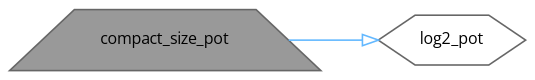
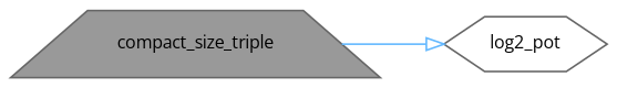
  digraph {
    rankdir=LR
    fontname="Open Sans"
    node [fontname="Open Sans" fontsize=10 style=filled]
-   n1 [color=gray40 fillcolor=grey60 fontcolor=black height=0.2 label=compact_size_pot shape=trapezium width=0.4]
+   n1 [color=gray40 fillcolor=grey60 fontcolor=black height=0.2 label=compact_size_triple shape=trapezium width=0.4]
    n2 [color=grey40 fillcolor=white height=0.2 label=log2_pot shape=hexagon width=0.4]
    n1 -> n2 [color=steelblue1 fontname="Open Sans" fontsize=10 labelfontname=Helvetica labelfontsize=10 style=solid arrowhead=onormal]
  }
